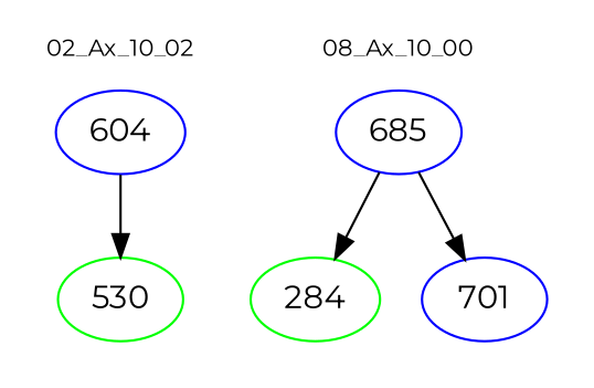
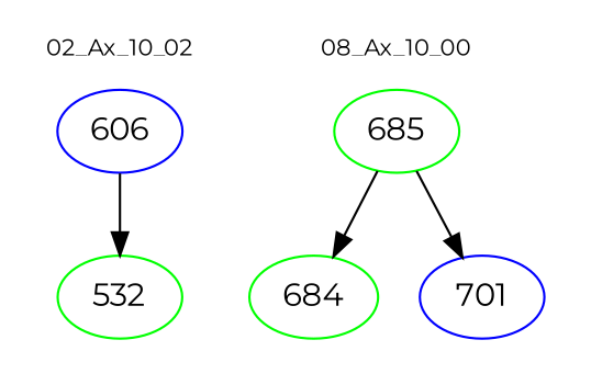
  digraph {
    fontname=Montserrat
    node [color=blue fontname=Montserrat]
    edge [color=black fontname=Montserrat]
-   n1 [label=604]
-   n2 [color=green label=530]
-   n3 [label=685]
-   n4 [color=green label=284]
+   n1 [label=606]
+   n2 [color=green label=532]
+   n3 [color=green label=685]
+   n4 [color=green label=684]
    n5 [label=701]
    subgraph cluster_1 {
      color=white
      fontsize=10
      label="02_Ax_10_02"
      n1
      n2
    }
    subgraph cluster_2 {
      color=white
      fontsize=10
      label="08_Ax_10_00"
      n3
      n4
      n5
    }
    n1 -> n2
    n3 -> n4
    n3 -> n5
  }
